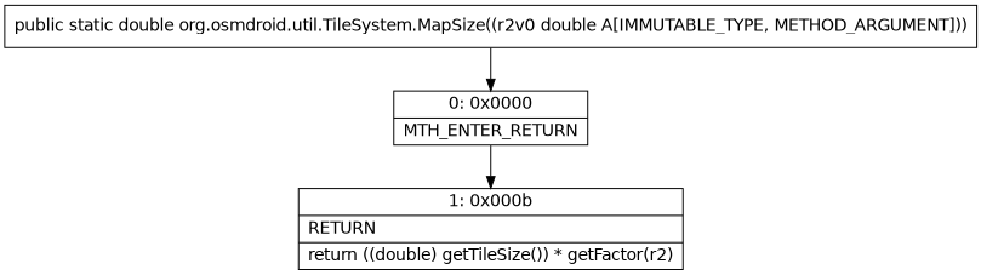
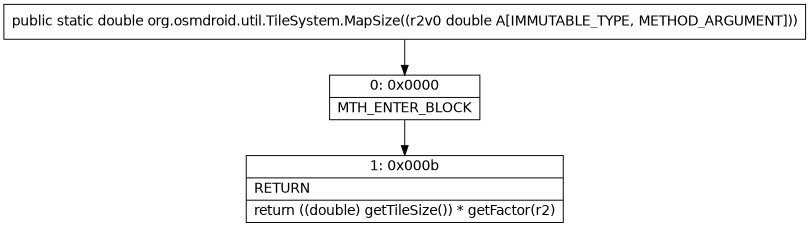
  digraph {
    fontname="DejaVu Sans"
    node [shape=record fontname="DejaVu Sans"]
    edge [fontname="DejaVu Sans"]
-   n1 [label="{0\:\ 0x0000|MTH_ENTER_RETURN\l}"]
+   n1 [label="{0\:\ 0x0000|MTH_ENTER_BLOCK\l}"]
    n2 [label="{1\:\ 0x000b|RETURN\l|return ((double) getTileSize()) * getFactor(r2)\l}"]
    n3 [label="{public static double org.osmdroid.util.TileSystem.MapSize((r2v0 double A[IMMUTABLE_TYPE, METHOD_ARGUMENT])) }"]
    n1 -> n2
    n3 -> n1
  }
